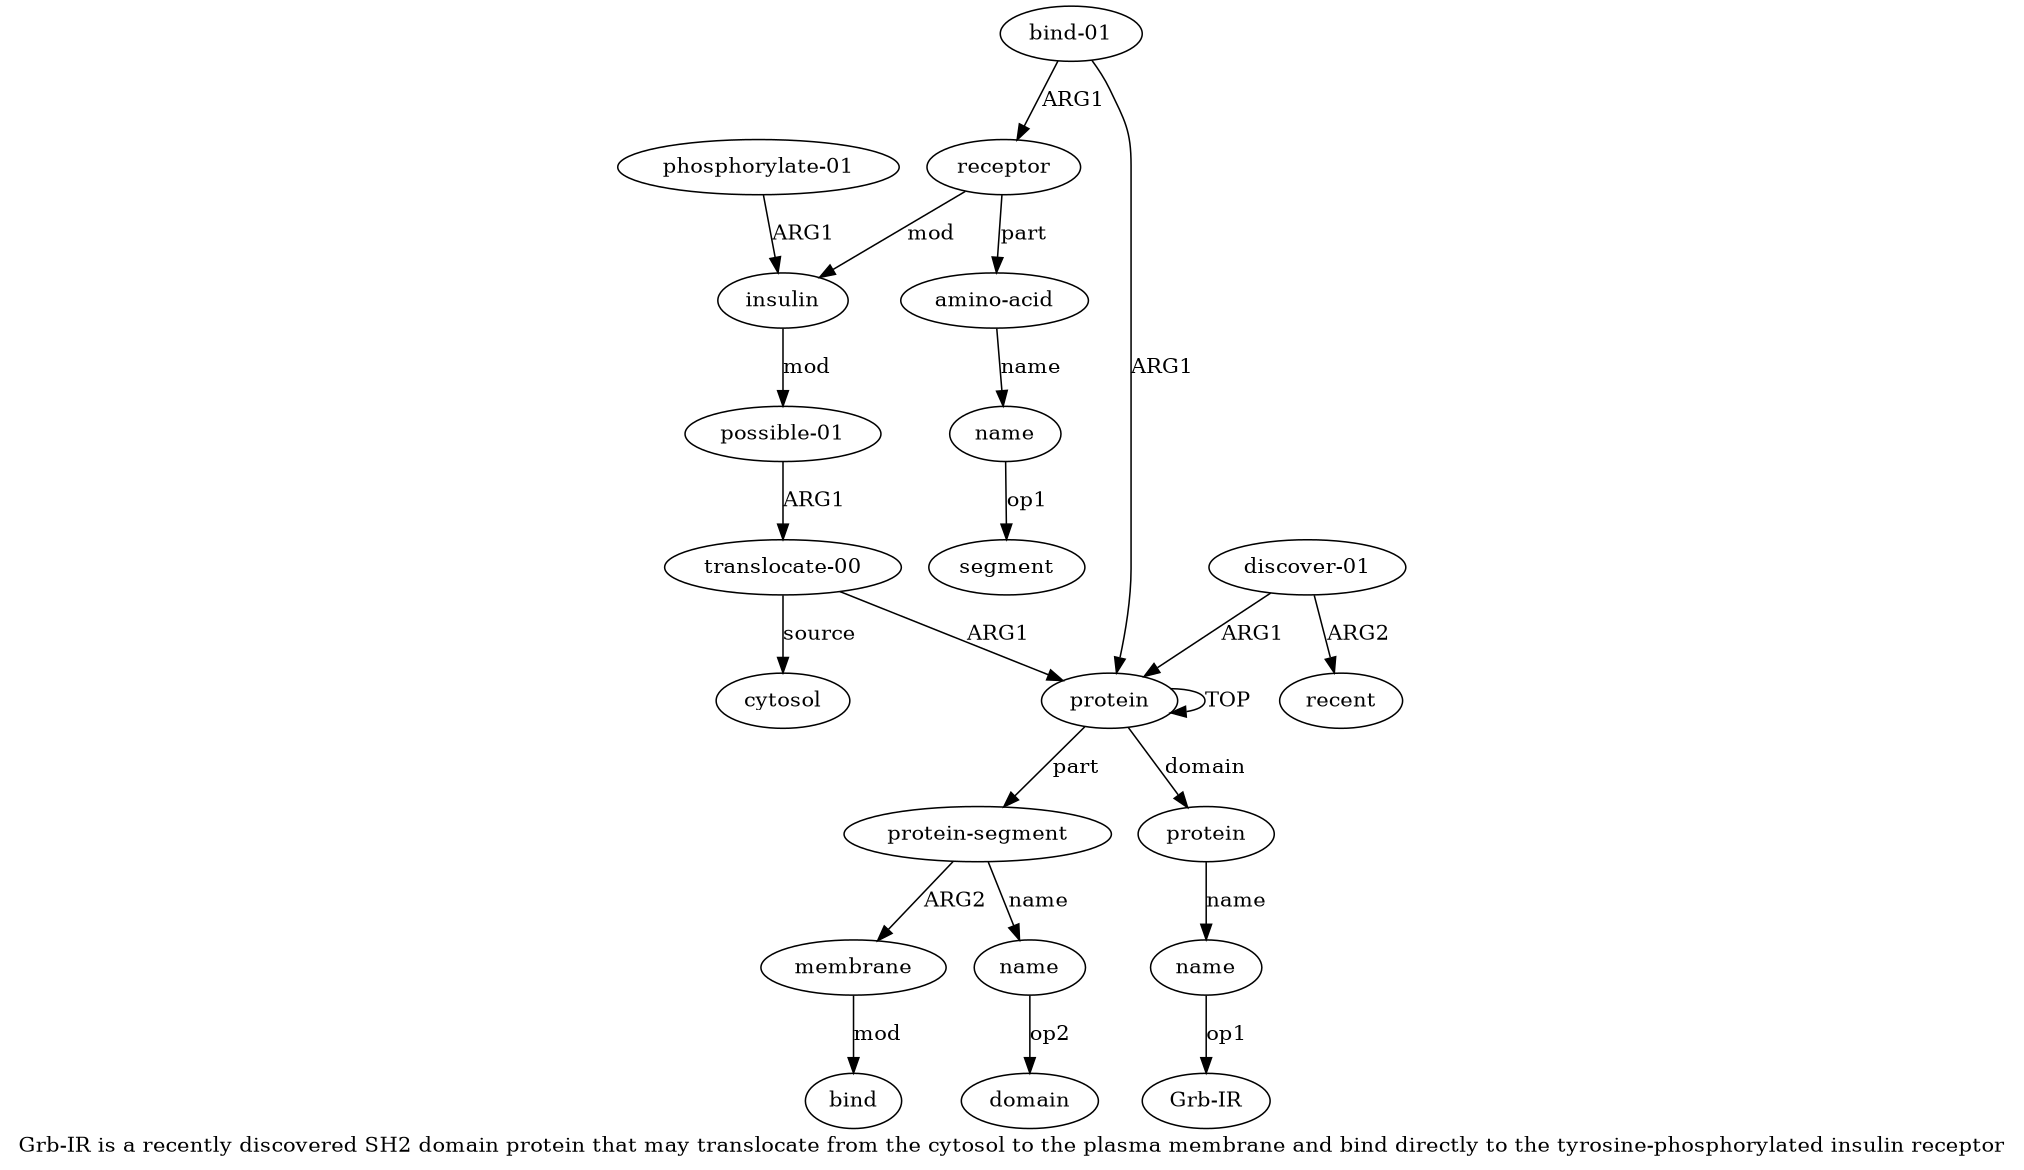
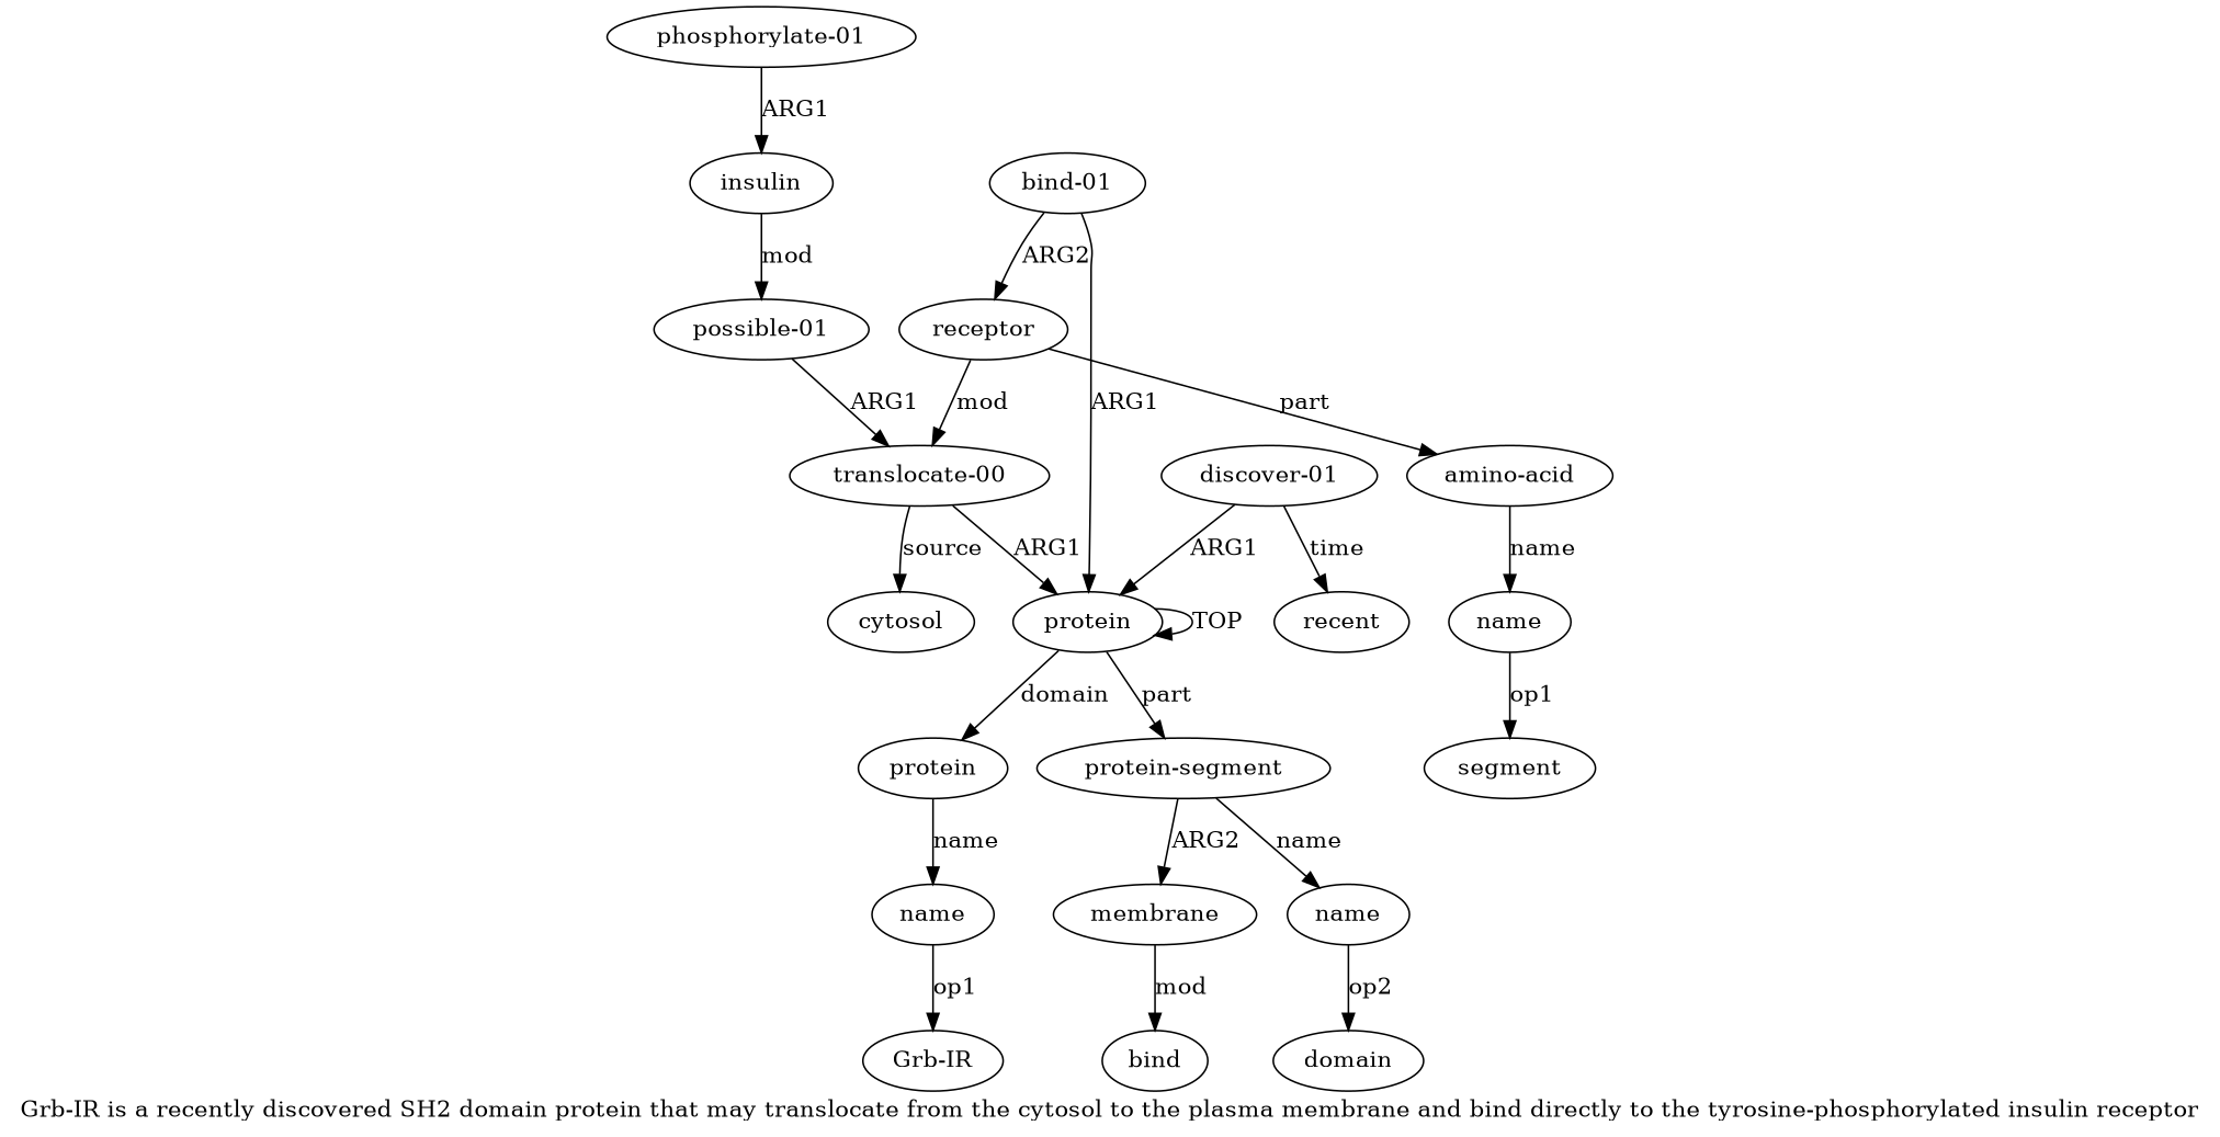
  digraph {
    label="Grb-IR is a recently discovered SH2 domain protein that may translocate from the cytosol to the plasma membrane and bind directly to the tyrosine-phosphorylated insulin receptor"
    node [color=black gold_ind=-1 gold_label=name test_ind=-1 test_label=name]
    edge [color=black gold_label=ARG1 test_label=ARG1]
    n1 [gold_label=domain label=domain test_label=domain]
    n2 [gold_label="Grb-IR" label="Grb-IR" test_label="Grb-IR"]
    n3 [gold_ind=15 gold_label="phosphorylate-01" label="phosphorylate-01" test_ind=15 test_label="phosphorylate-01"]
    n4 [gold_ind=14 gold_label=insulin label=insulin test_ind=14 test_label=insulin]
    n5 [gold_ind=11 gold_label="possible-01" label="possible-01" test_ind=11 test_label="possible-01"]
    n6 [gold_ind=17 label=name test_ind=17]
    n7 [gold_label=tyrosine label=segment test_label=tyrosine]
    n8 [gold_ind=16 gold_label="amino-acid" label="amino-acid" test_ind=16 test_label="amino-acid"]
    n9 [gold_ind=7 gold_label="translocate-00" label="translocate-00" test_ind=7 test_label="translocate-00"]
    n10 [gold_ind=10 gold_label=cytosol label=cytosol test_ind=10 test_label=cytosol]
    n11 [gold_ind=0 gold_label=protein label=protein test_ind=0 test_label=protein]
    n12 [gold_ind=1 gold_label="protein-segment" label="protein-segment" test_ind=1 test_label="protein-segment"]
    n13 [gold_ind=5 gold_label=protein label=protein test_ind=5 test_label=protein]
    n14 [gold_ind=8 gold_label=membrane label=membrane test_ind=8 test_label=membrane]
    n15 [gold_ind=9 gold_label=plasma label=bind test_ind=9 test_label=plasma]
    n16 [gold_ind=13 gold_label=receptor label=receptor test_ind=13 test_label=receptor]
    n17 [gold_ind=12 gold_label="bind-01" label="bind-01" test_ind=12 test_label="bind-01"]
    n18 [gold_ind=2 label=name test_ind=2]
    n19 [gold_ind=6 label=name test_ind=6]
    n20 [gold_ind=3 gold_label="discover-01" label="discover-01" test_ind=3 test_label="discover-01"]
    n21 [gold_ind=4 gold_label=recent label=recent test_ind=4 test_label=recent]
    n3 -> n4 [label=ARG1]
    n4 -> n5 [gold_label=mod label=mod test_label=mod]
    n5 -> n9 [label=ARG1]
    n6 -> n7 [gold_label=op1 label=op1 test_label=op1]
    n8 -> n6 [gold_label=name label=name test_label=name]
    n9 -> n10 [gold_label=source label=source test_label=source]
    n9 -> n11 [label=ARG1]
    n11 -> n11 [gold_label=TOP label=TOP test_label=TOP]
    n11 -> n12 [gold_label=part label=part test_label=part]
    n11 -> n13 [gold_label=domain label=domain test_label=domain]
    n12 -> n14 [gold_label=ARG2 label=ARG2 test_label=ARG2]
    n12 -> n18 [gold_label=name label=name test_label=name]
    n13 -> n19 [gold_label=name label=name test_label=name]
    n14 -> n15 [gold_label=mod label=mod test_label=mod]
-   n16 -> n4 [gold_label=mod label=mod test_label=mod]
+   n16 -> n9 [gold_label=mod label=mod test_label=mod]
    n16 -> n8 [gold_label=part label=part test_label=part]
    n17 -> n11 [label=ARG1]
-   n17 -> n16 [gold_label=ARG2 label=ARG1 test_label=ARG2]
+   n17 -> n16 [gold_label=ARG2 label=ARG2 test_label=ARG2]
    n18 -> n1 [gold_label=op2 label=op2 test_label=op2]
    n19 -> n2 [gold_label=op1 label=op1 test_label=op1]
    n20 -> n11 [label=ARG1]
-   n20 -> n21 [gold_label=time label=ARG2 test_label=time]
+   n20 -> n21 [gold_label=time label=time test_label=time]
  }
